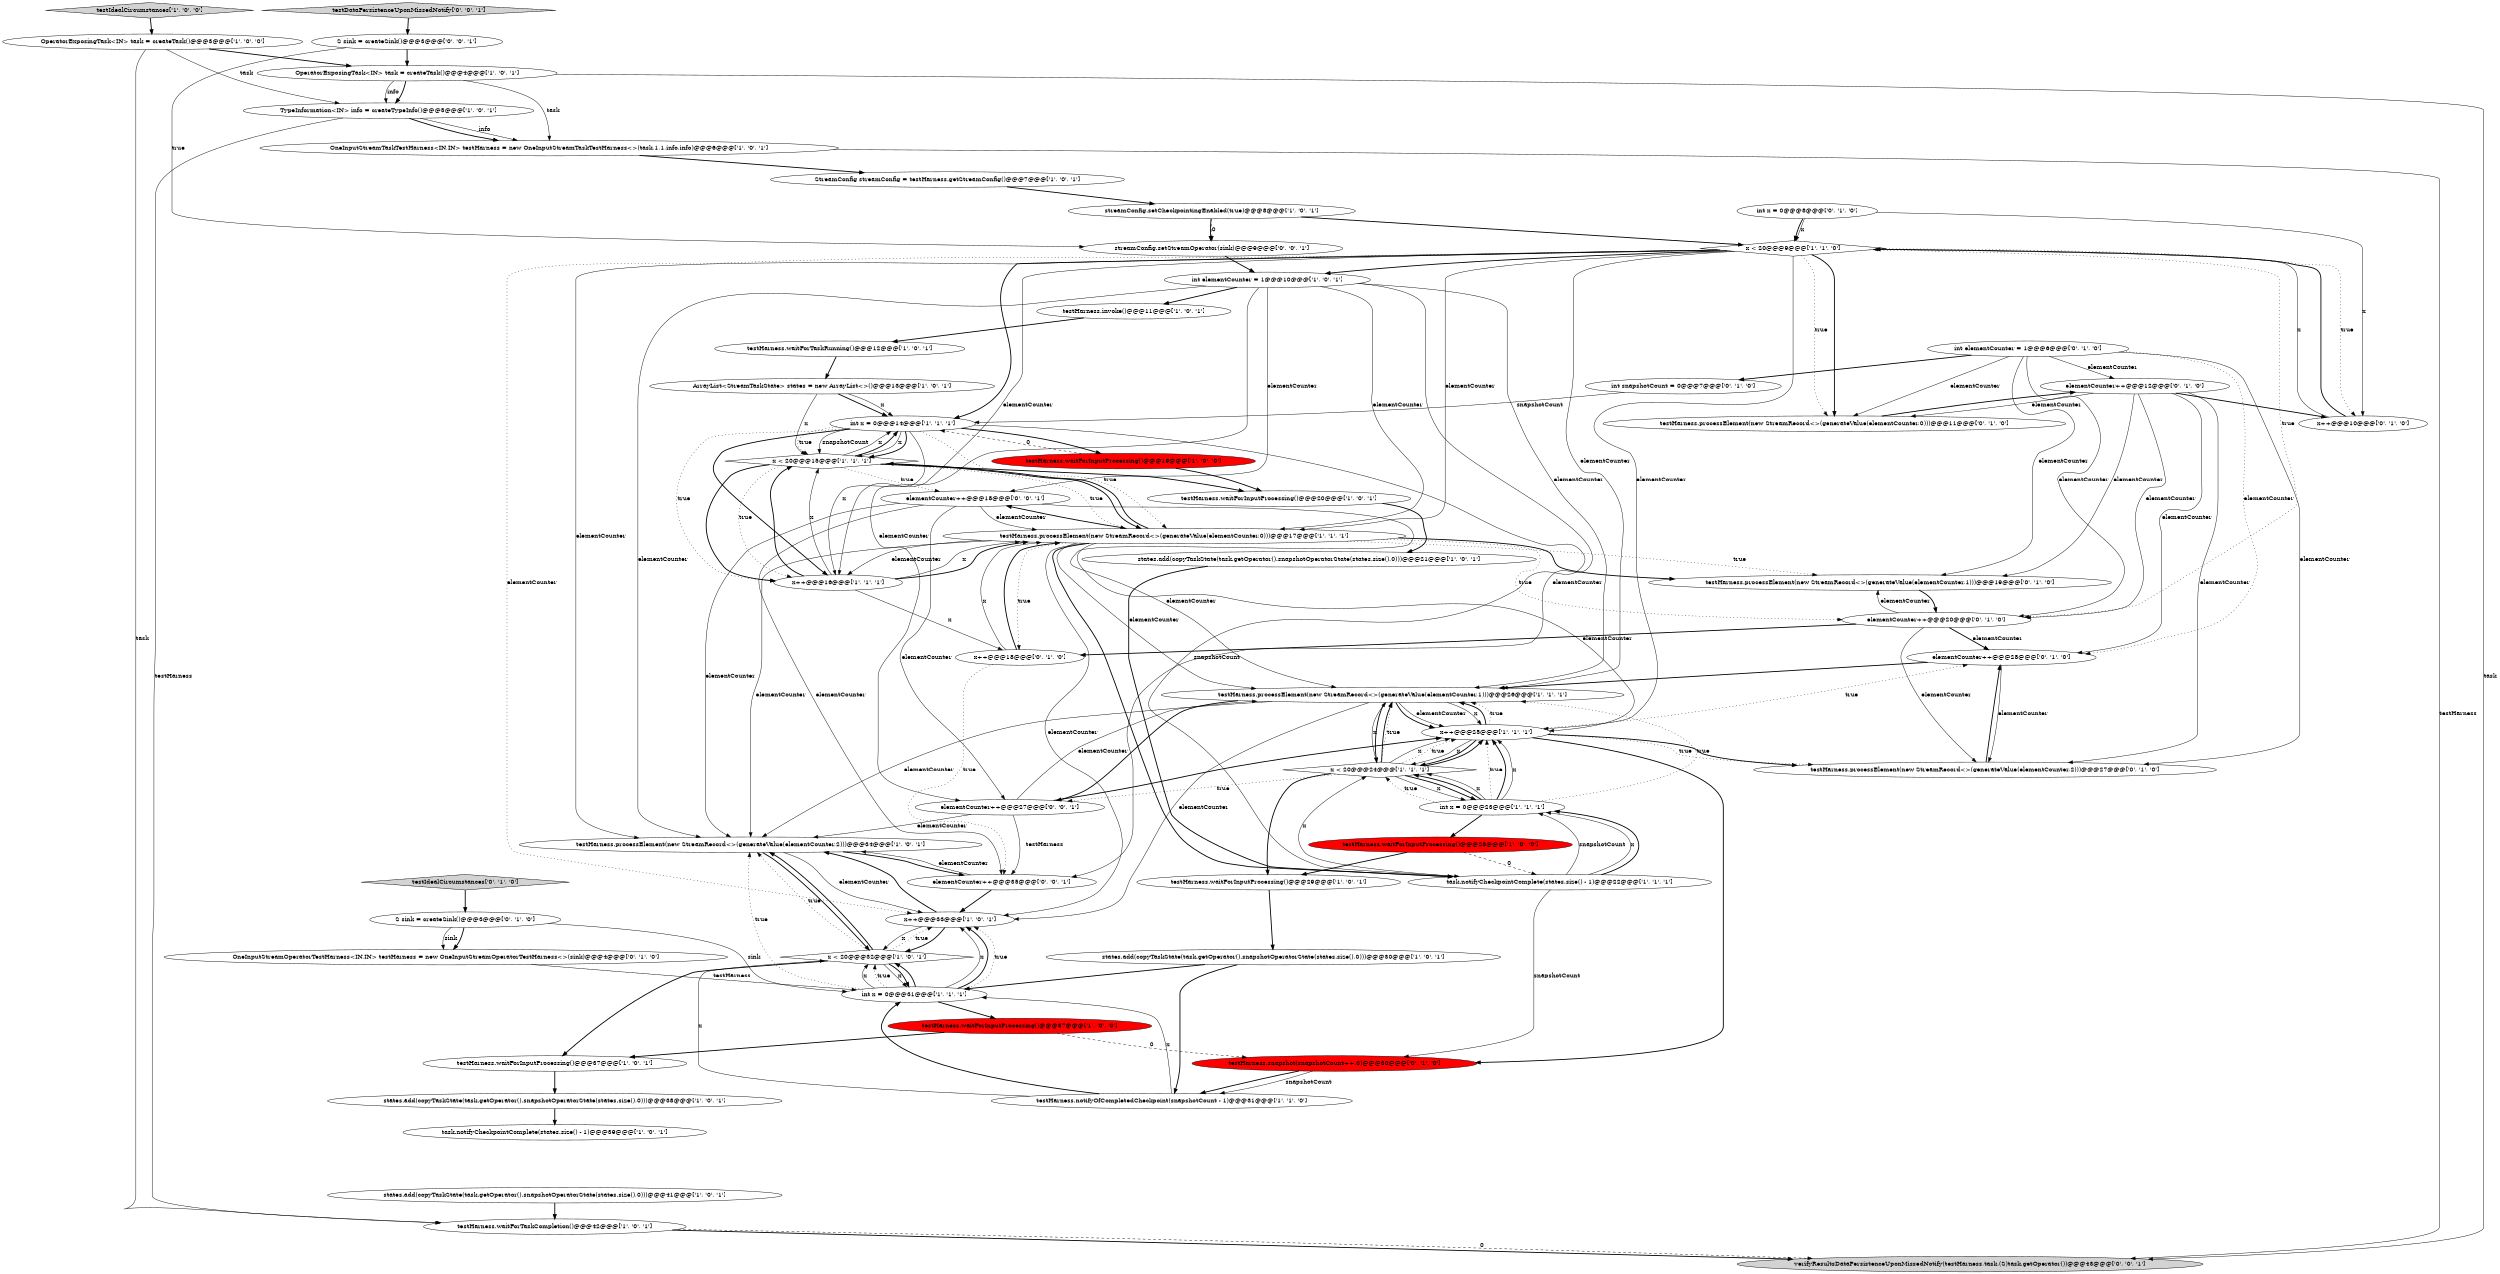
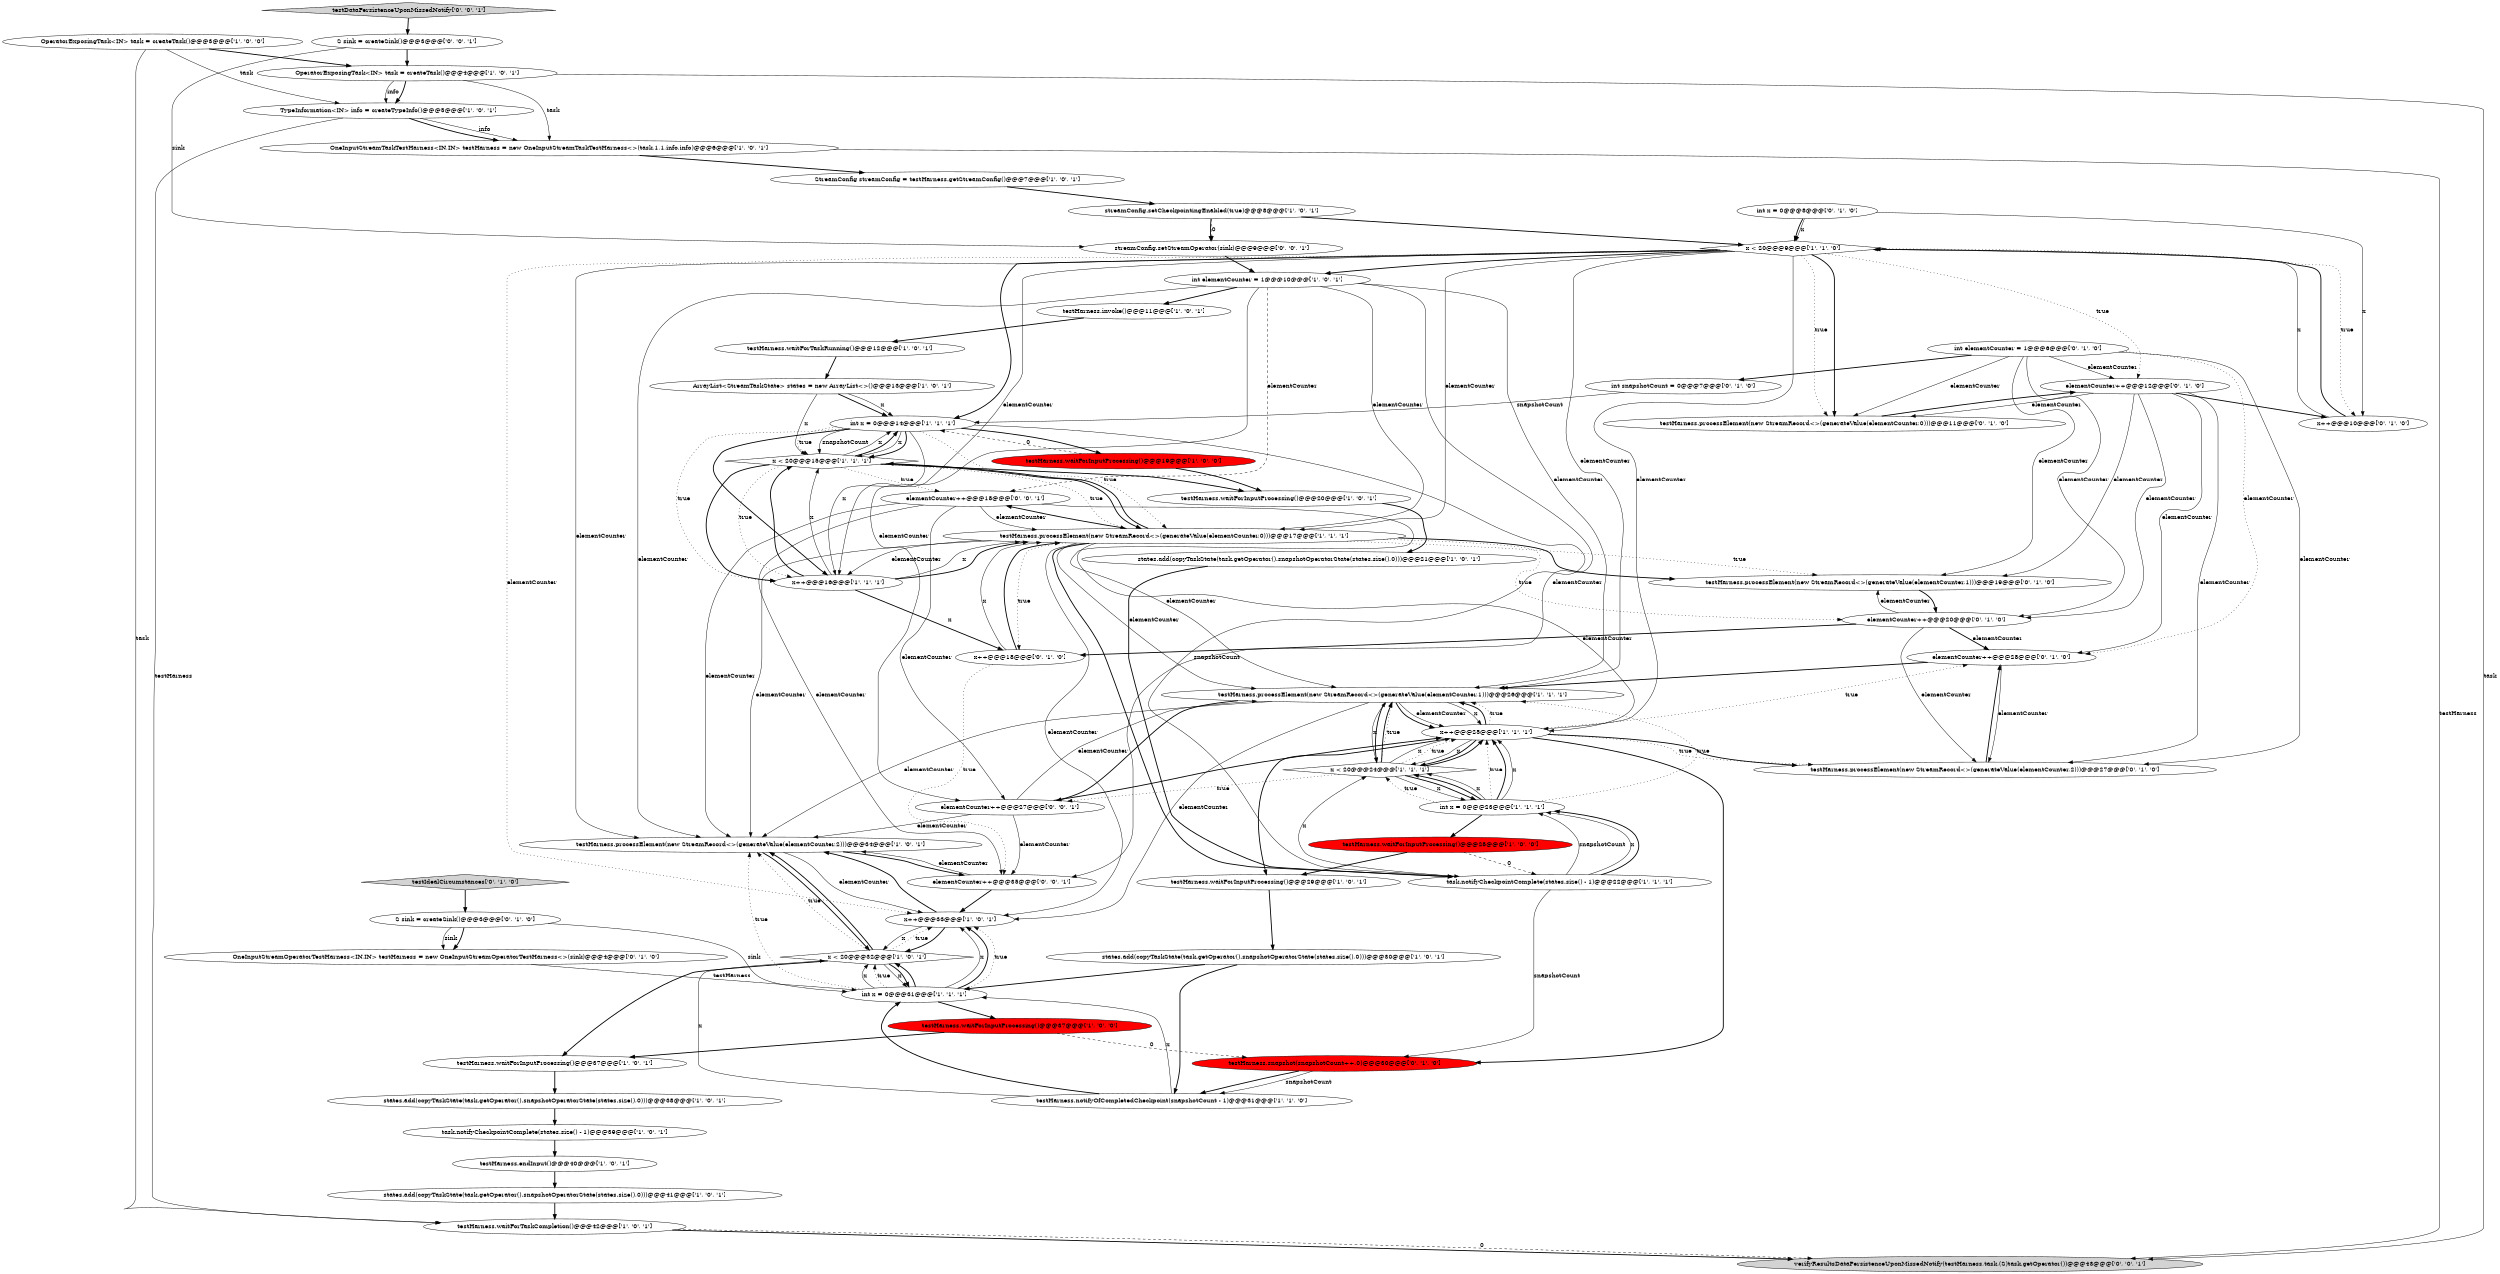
  digraph {
    node [fillcolor=white shape=ellipse style=filled]
    edge [style=bold]
    n1 [label="testHarness.invoke()@@@11@@@['1', '0', '1']"]
    n2 [label="testHarness.waitForTaskRunning()@@@12@@@['1', '0', '1']"]
    n3 [label="ArrayList<StreamTaskState> states = new ArrayList<>()@@@13@@@['1', '0', '1']"]
    n4 [label="OneInputStreamOperatorTestHarness<IN,IN> testHarness = new OneInputStreamOperatorTestHarness<>(sink)@@@4@@@['0', '1', '0']"]
    n5 [label="int x = 0@@@31@@@['1', '1', '1']"]
    n6 [label="testHarness.processElement(new StreamRecord<>(generateValue(elementCounter,2)))@@@34@@@['1', '0', '1']"]
    n7 [label="x++@@@33@@@['1', '0', '1']"]
    n8 [label="x < 20@@@32@@@['1', '0', '1']" shape=diamond]
    n9 [fillcolor=red label="testHarness.waitForInputProcessing()@@@37@@@['1', '0', '0']"]
    n10 [label="int snapshotCount = 0@@@7@@@['0', '1', '0']"]
    n11 [label="int x = 0@@@14@@@['1', '1', '1']"]
    n12 [label="x < 20@@@15@@@['1', '1', '1']" shape=diamond]
    n13 [label="testHarness.processElement(new StreamRecord<>(generateValue(elementCounter,0)))@@@17@@@['1', '1', '1']"]
    n14 [label="x++@@@16@@@['1', '1', '1']"]
    n15 [label="task.notifyCheckpointComplete(states.size() - 1)@@@22@@@['1', '1', '1']"]
    n16 [fillcolor=red label="testHarness.waitForInputProcessing()@@@19@@@['1', '0', '0']"]
    n17 [label="int x = 0@@@8@@@['0', '1', '0']"]
    n18 [label="x++@@@10@@@['0', '1', '0']"]
    n19 [label="x < 20@@@9@@@['1', '1', '0']" shape=diamond]
    n20 [label="testHarness.waitForInputProcessing()@@@37@@@['1', '0', '1']"]
    n21 [label="states.add(copyTaskState(task.getOperator().snapshotOperatorState(states.size(),0)))@@@38@@@['1', '0', '1']"]
    n22 [label="task.notifyCheckpointComplete(states.size() - 1)@@@39@@@['1', '0', '1']"]
+   n23 [label="testHarness.endInput()@@@40@@@['1', '0', '1']"]
    n24 [label="OperatorExposingTask<IN> task = createTask()@@@4@@@['1', '0', '1']"]
    n25 [label="OneInputStreamTaskTestHarness<IN,IN> testHarness = new OneInputStreamTaskTestHarness<>(task,1,1,info,info)@@@6@@@['1', '0', '1']"]
    n26 [label="TypeInformation<IN> info = createTypeInfo()@@@5@@@['1', '0', '1']"]
    n27 [fillcolor=lightgray label="verifyResultsDataPersistenceUponMissedNotify(testHarness,task,(S)task.getOperator())@@@43@@@['0', '0', '1']"]
    n28 [label="StreamConfig streamConfig = testHarness.getStreamConfig()@@@7@@@['1', '0', '1']"]
    n29 [label="testHarness.waitForTaskCompletion()@@@42@@@['1', '0', '1']"]
    n30 [label="S sink = createSink()@@@3@@@['0', '1', '0']"]
    n31 [label="states.add(copyTaskState(task.getOperator().snapshotOperatorState(states.size(),0)))@@@41@@@['1', '0', '1']"]
    n32 [label="x++@@@25@@@['1', '1', '1']"]
    n33 [label="elementCounter++@@@28@@@['0', '1', '0']"]
    n34 [fillcolor=red label="testHarness.snapshot(snapshotCount++,0)@@@30@@@['0', '1', '0']"]
    n35 [label="testHarness.processElement(new StreamRecord<>(generateValue(elementCounter,1)))@@@26@@@['1', '1', '1']"]
    n36 [label="x < 20@@@24@@@['1', '1', '1']" shape=diamond]
    n37 [label="testHarness.processElement(new StreamRecord<>(generateValue(elementCounter,2)))@@@27@@@['0', '1', '0']"]
    n38 [label="testHarness.notifyOfCompletedCheckpoint(snapshotCount - 1)@@@31@@@['1', '1', '0']"]
    n39 [label="elementCounter++@@@27@@@['0', '0', '1']"]
    n40 [label="int x = 0@@@23@@@['1', '1', '1']"]
    n41 [label="testHarness.waitForInputProcessing()@@@29@@@['1', '0', '1']"]
    n42 [label="streamConfig.setCheckpointingEnabled(true)@@@8@@@['1', '0', '1']"]
    n43 [label="elementCounter++@@@20@@@['0', '1', '0']"]
    n44 [label="x++@@@18@@@['0', '1', '0']"]
    n45 [label="testHarness.processElement(new StreamRecord<>(generateValue(elementCounter,1)))@@@19@@@['0', '1', '0']"]
    n46 [label="elementCounter++@@@35@@@['0', '0', '1']"]
    n47 [label="testHarness.waitForInputProcessing()@@@20@@@['1', '0', '1']"]
    n48 [label="elementCounter++@@@18@@@['0', '0', '1']"]
    n49 [label="states.add(copyTaskState(task.getOperator().snapshotOperatorState(states.size(),0)))@@@21@@@['1', '0', '1']"]
    n50 [label="int elementCounter = 1@@@6@@@['0', '1', '0']"]
    n51 [label="elementCounter++@@@12@@@['0', '1', '0']"]
    n52 [label="testHarness.processElement(new StreamRecord<>(generateValue(elementCounter,0)))@@@11@@@['0', '1', '0']"]
    n53 [fillcolor=red label="testHarness.waitForInputProcessing()@@@28@@@['1', '0', '0']"]
    n54 [label="OperatorExposingTask<IN> task = createTask()@@@3@@@['1', '0', '0']"]
    n55 [label="int elementCounter = 1@@@10@@@['1', '0', '1']"]
    n56 [label="states.add(copyTaskState(task.getOperator().snapshotOperatorState(states.size(),0)))@@@30@@@['1', '0', '1']"]
    n57 [label="streamConfig.setStreamOperator(sink)@@@9@@@['0', '0', '1']"]
    n58 [label="S sink = createSink()@@@3@@@['0', '0', '1']"]
    n59 [fillcolor=lightgray label="testDataPersistenceUponMissedNotify['0', '0', '1']" shape=diamond]
    n60 [fillcolor=lightgray label="testIdealCircumstances['0', '1', '0']" shape=diamond]
-   n61 [fillcolor=lightgray label="testIdealCircumstances['1', '0', '0']" shape=diamond]
    n1 -> n2
    n2 -> n3
    n3 -> n11
    n3 -> n11 [label=x style=solid]
    n3 -> n12 [label=x style=solid]
    n4 -> n5 [label=testHarness style=solid]
    n5 -> n6 [label=true style=dotted]
    n5 -> n7 [label=x style=solid]
    n5 -> n7
    n5 -> n7 [label=true style=dotted]
    n5 -> n8 [label=x style=solid]
    n5 -> n8 [label=true style=dotted]
    n5 -> n8
    n5 -> n9
    n6 -> n7 [label=elementCounter style=solid]
    n6 -> n8
    n6 -> n46
    n7 -> n6
    n7 -> n8
    n7 -> n8 [label=x style=solid]
    n8 -> n5
    n8 -> n5 [label=x style=solid]
    n8 -> n6
    n8 -> n6 [label=true style=dotted]
    n8 -> n7 [label=true style=dotted]
    n8 -> n20
    n9 -> n20
    n9 -> n34 [label=0 style=dashed]
    n10 -> n11 [label=snapshotCount style=solid]
    n11 -> n12 [label=x style=solid]
    n11 -> n12
    n11 -> n12 [label=true style=dotted]
    n11 -> n12 [label=snapshotCount style=solid]
    n11 -> n13 [label=true style=dotted]
    n11 -> n14 [label=true style=dotted]
    n11 -> n14
    n11 -> n14 [label=x style=solid]
    n11 -> n15 [label=snapshotCount style=solid]
    n11 -> n16
    n12 -> n11 [label=x style=solid]
    n12 -> n11
    n12 -> n13 [label=true style=dotted]
    n12 -> n13
    n12 -> n14
    n12 -> n14 [label=true style=dotted]
    n12 -> n47
    n12 -> n48 [label=true style=dotted]
    n13 -> n6 [label=elementCounter style=solid]
    n13 -> n7 [label=elementCounter style=solid]
    n13 -> n12
    n13 -> n14 [label=elementCounter style=solid]
    n13 -> n15
    n13 -> n32 [label=elementCounter style=solid]
    n13 -> n35 [label=elementCounter style=solid]
    n13 -> n43 [label=true style=dotted]
    n13 -> n44 [label=true style=dotted]
    n13 -> n45
    n13 -> n45 [label=true style=dotted]
    n13 -> n48
    n14 -> n12
    n14 -> n12 [label=x style=solid]
    n14 -> n13 [label=x style=solid]
    n14 -> n13
-   n14 -> n44 [label=x style=solid]
+   n14 -> n44 [label=x]
    n15 -> n34 [label=snapshotCount style=solid]
    n15 -> n36 [label=x style=solid]
    n15 -> n40 [label=snapshotCount style=solid]
    n15 -> n40 [label=x style=solid]
    n15 -> n40
    n16 -> n11 [label=0 style=dashed]
    n16 -> n47
    n17 -> n18 [label=x style=solid]
    n17 -> n19 [label=x style=solid]
    n17 -> n19
    n18 -> n19 [label=x style=solid]
    n18 -> n19
    n19 -> n6 [label=elementCounter style=solid]
    n19 -> n7 [label=elementCounter style=dotted]
    n19 -> n11
    n19 -> n13 [label=elementCounter style=solid]
    n19 -> n14 [label=elementCounter style=solid]
    n19 -> n18 [label=true style=dotted]
    n19 -> n32 [label=elementCounter style=solid]
    n19 -> n35 [label=elementCounter style=solid]
-   n19 -> n43 [label=true style=dotted]
+   n19 -> n51 [label=true style=dotted]
    n19 -> n52 [label=true style=dotted]
    n19 -> n52
    n19 -> n55
    n20 -> n21
    n21 -> n22
+   n22 -> n23
+   n23 -> n31
    n24 -> n25 [label=task style=solid]
    n24 -> n26
    n24 -> n26 [label=info style=solid]
    n24 -> n27 [label=task style=solid]
    n25 -> n27 [label=testHarness style=solid]
    n25 -> n28
    n26 -> n25 [label=info style=solid]
    n26 -> n25
    n26 -> n29 [label=testHarness style=solid]
    n28 -> n42
    n29 -> n27
    n29 -> n27 [label=0 style=dashed]
    n30 -> n4
    n30 -> n4 [label=sink style=solid]
    n30 -> n5 [label=sink style=solid]
    n31 -> n29
    n32 -> n33 [label=true style=dotted]
    n32 -> n34
    n32 -> n35
    n32 -> n35 [label=true style=dotted]
    n32 -> n36 [label=x style=solid]
    n32 -> n36
    n32 -> n37 [label=true style=dotted]
    n32 -> n37
    n33 -> n35
    n33 -> n37 [label=elementCounter style=solid]
    n34 -> n38 [label=snapshotCount style=solid]
    n34 -> n38
    n35 -> n6 [label=elementCounter style=solid]
    n35 -> n7 [label=elementCounter style=solid]
    n35 -> n32
    n35 -> n32 [label=elementCounter style=solid]
    n35 -> n32 [label=x style=solid]
    n35 -> n36
    n35 -> n39
    n36 -> n32 [label=x style=solid]
    n36 -> n32 [label=true style=dotted]
    n36 -> n32
    n36 -> n35 [label=true style=dotted]
    n36 -> n35
    n36 -> n35 [label=x style=solid]
    n36 -> n39 [label=true style=dotted]
    n36 -> n40 [label=x style=solid]
    n36 -> n40
-   n36 -> n41
+   n32 -> n41
    n37 -> n33
    n38 -> n5 [label=x style=solid]
    n38 -> n5
    n38 -> n8 [label=x style=solid]
    n39 -> n6 [label=elementCounter style=solid]
    n39 -> n32
    n39 -> n35 [label=elementCounter style=solid]
-   n39 -> n46 [label=testHarness style=solid]
+   n39 -> n46 [label=elementCounter style=solid]
    n40 -> n32 [label=true style=dotted]
    n40 -> n32
    n40 -> n32 [label=x style=solid]
    n40 -> n35 [label=true style=dotted]
    n40 -> n36
    n40 -> n36 [label=x style=solid]
    n40 -> n36 [label=true style=dotted]
    n40 -> n53
    n41 -> n56
    n42 -> n19
    n42 -> n57 [label=0 style=dashed]
    n42 -> n57
    n43 -> n33 [label=elementCounter]
    n43 -> n37 [label=elementCounter style=solid]
    n43 -> n44
    n43 -> n45 [label=elementCounter style=solid]
    n44 -> n13 [label=x style=solid]
    n44 -> n13
    n44 -> n46 [label=true style=dotted]
    n45 -> n43
    n46 -> n6 [label=elementCounter style=solid]
    n46 -> n7
    n47 -> n49
    n48 -> n6 [label=elementCounter style=solid]
    n48 -> n13 [label=elementCounter style=solid]
    n48 -> n35 [label=elementCounter style=solid]
    n48 -> n39 [label=elementCounter style=solid]
    n48 -> n46 [label=elementCounter style=solid]
    n49 -> n15
    n50 -> n10
    n50 -> n33 [label=elementCounter style=dotted]
    n50 -> n37 [label=elementCounter style=solid]
    n50 -> n43 [label=elementCounter style=solid]
    n50 -> n45 [label=elementCounter style=solid]
    n50 -> n51 [label=elementCounter style=solid]
    n50 -> n52 [label=elementCounter style=solid]
    n51 -> n18
    n51 -> n33 [label=elementCounter style=solid]
    n51 -> n37 [label=elementCounter style=solid]
    n51 -> n43 [label=elementCounter style=solid]
    n51 -> n45 [label=elementCounter style=solid]
    n51 -> n52 [label=elementCounter style=solid]
    n52 -> n51
    n53 -> n15 [label=0 style=dashed]
    n53 -> n41
    n54 -> n24
    n54 -> n26 [label=task style=solid]
    n54 -> n29 [label=task style=solid]
    n55 -> n1
    n55 -> n6 [label=elementCounter style=solid]
    n55 -> n13 [label=elementCounter style=solid]
    n55 -> n35 [label=elementCounter style=solid]
    n55 -> n39 [label=elementCounter style=solid]
    n55 -> n46 [label=elementCounter style=solid]
-   n55 -> n48 [label=elementCounter style=solid]
+   n55 -> n48 [label=elementCounter style=dashed]
    n56 -> n5
    n56 -> n38
    n57 -> n55
    n58 -> n24
-   n58 -> n57 [label=true style=solid]
+   n58 -> n57 [label=sink style=solid]
    n59 -> n58
    n60 -> n30
-   n61 -> n54
  }
